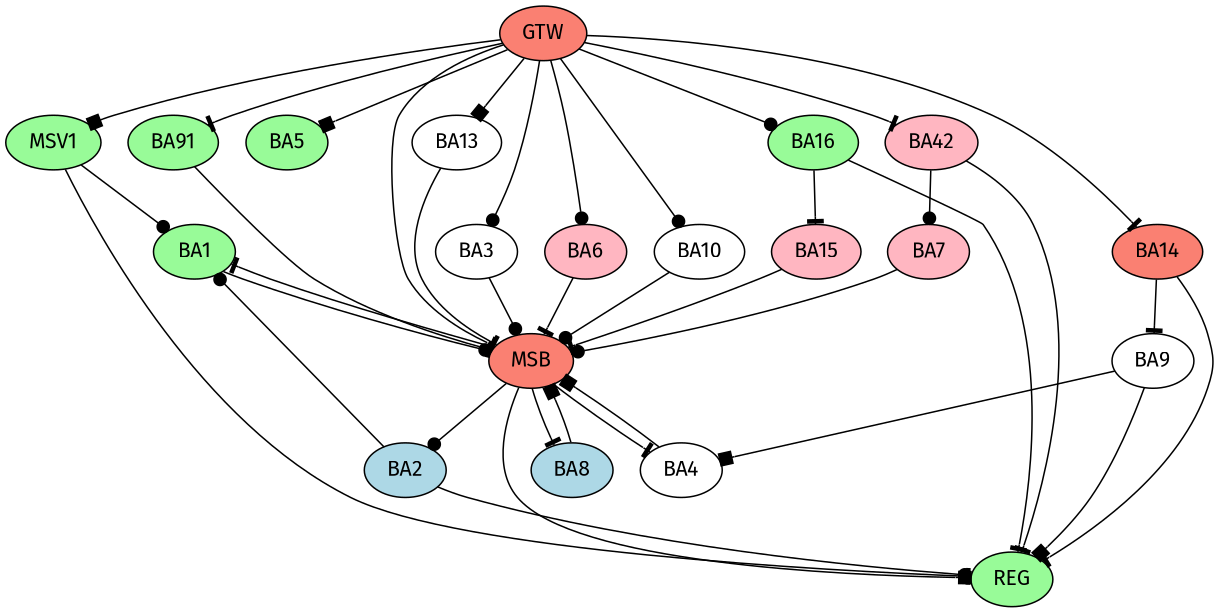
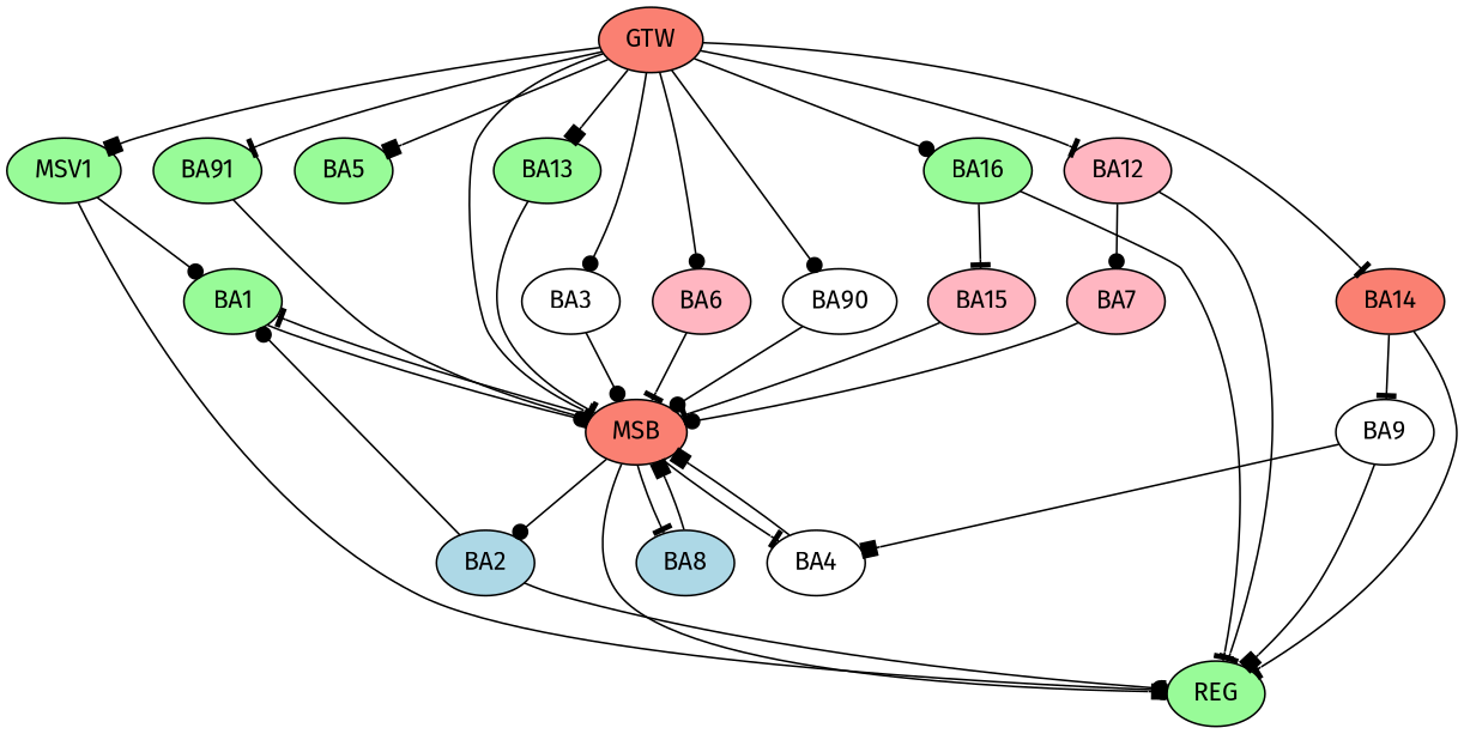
  strict digraph {
    fontname="Fira Sans"
    node [fillcolor=palegreen fontname="Fira Sans" style=filled]
    edge [arrowhead=tee fontname="Fira Sans"]
    n1 [label=BA1]
    n2 [fillcolor=salmon label=MSB]
    n3 [fillcolor=lightblue label=BA2]
    n4 [label=REG]
    n5 [fillcolor=white label=BA4]
    n6 [fillcolor=lightblue label=BA8]
    n7 [fillcolor=white label=BA3]
    n8 [label=BA5]
    n9 [fillcolor=lightpink label=BA6]
    n10 [fillcolor=lightpink label=BA7]
    n11 [fillcolor=white label=BA9]
-   n12 [fillcolor=white label=BA10]
+   n12 [fillcolor=white label=BA90]
    n13 [label=BA91]
-   n14 [fillcolor=lightpink label=BA42]
-   n15 [fillcolor=white label=BA13]
+   n14 [fillcolor=lightpink label=BA12]
+   n15 [label=BA13]
    n16 [fillcolor=salmon label=BA14]
    n17 [fillcolor=lightpink label=BA15]
    n18 [label=BA16]
    n19 [fillcolor=salmon label=GTW]
    n20 [label=MSV1]
    n1 -> n2 [arrowhead=dot]
    n2 -> n1
    n2 -> n3 [arrowhead=dot]
    n2 -> n4 [arrowhead=box]
    n2 -> n5
    n2 -> n6
    n3 -> n1 [arrowhead=dot]
    n3 -> n4 [arrowhead=dot]
    n5 -> n2 [arrowhead=box]
    n6 -> n2 [arrowhead=box]
    n7 -> n2 [arrowhead=dot]
    n9 -> n2
    n10 -> n2 [arrowhead=dot]
    n11 -> n4 [arrowhead=box]
    n11 -> n5 [arrowhead=box]
    n12 -> n2 [arrowhead=dot]
    n13 -> n2
    n14 -> n4
    n14 -> n10 [arrowhead=dot]
    n15 -> n2
    n16 -> n4
    n16 -> n11
    n17 -> n2
    n18 -> n4
    n18 -> n17
    n19 -> n2
    n19 -> n7 [arrowhead=dot]
    n19 -> n8 [arrowhead=box]
    n19 -> n9 [arrowhead=dot]
    n19 -> n12 [arrowhead=dot]
    n19 -> n13
    n19 -> n14
    n19 -> n15 [arrowhead=box]
    n19 -> n16
    n19 -> n18 [arrowhead=dot]
    n19 -> n20 [arrowhead=box]
    n20 -> n1 [arrowhead=dot]
    n20 -> n4
  }
